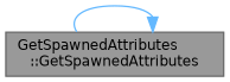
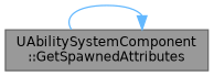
  digraph {
    rankdir=LR
-   n1 [color=gray40 fillcolor=grey60 fontcolor=black fontname=Helvetica fontsize=10 height=0.2 label="GetSpawnedAttributes\l::GetSpawnedAttributes" shape=box style=filled width=0.4]
+   n1 [color=gray40 fillcolor=grey60 fontcolor=black fontname=Helvetica fontsize=10 height=0.2 label="UAbilitySystemComponent\l::GetSpawnedAttributes" shape=box style=filled width=0.4]
    n1 -> n1 [color=steelblue1 fontname=Helvetica fontsize=10 labelfontname=Helvetica labelfontsize=10 style=solid]
  }
